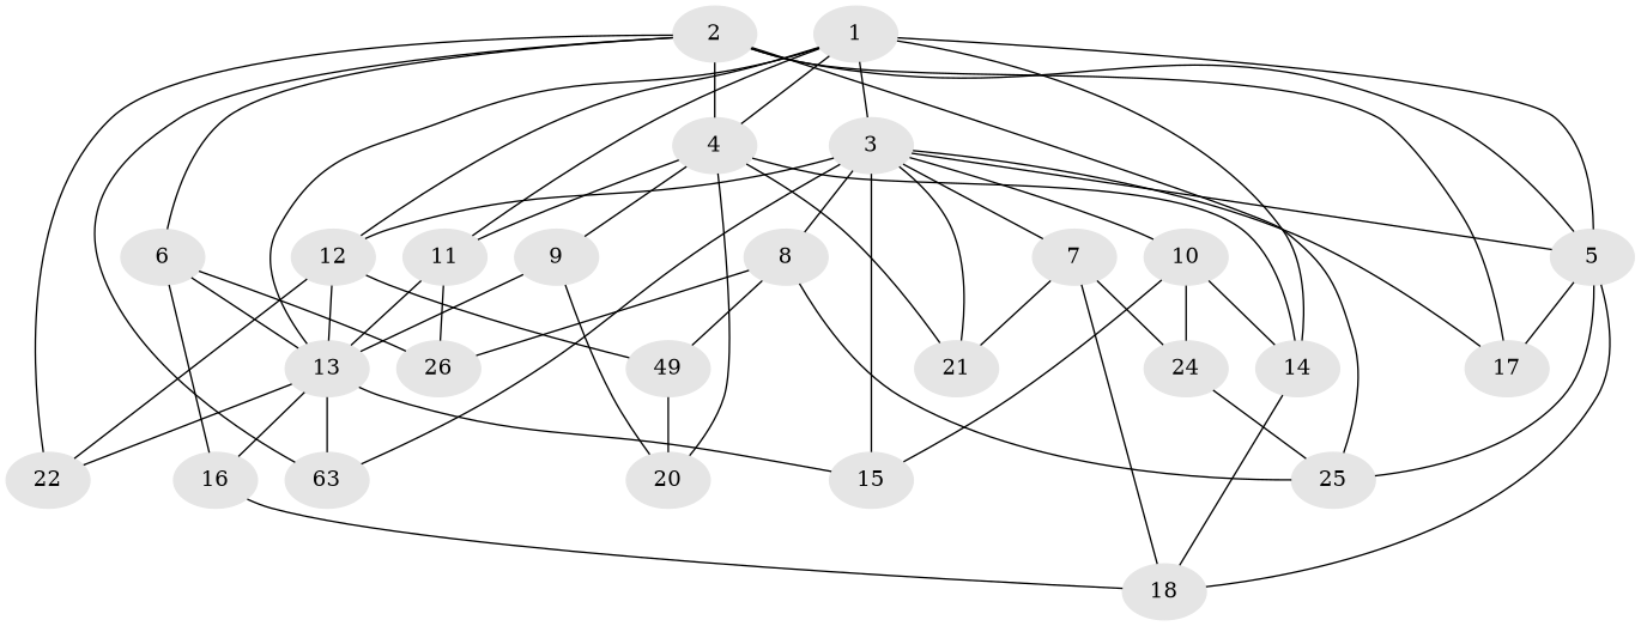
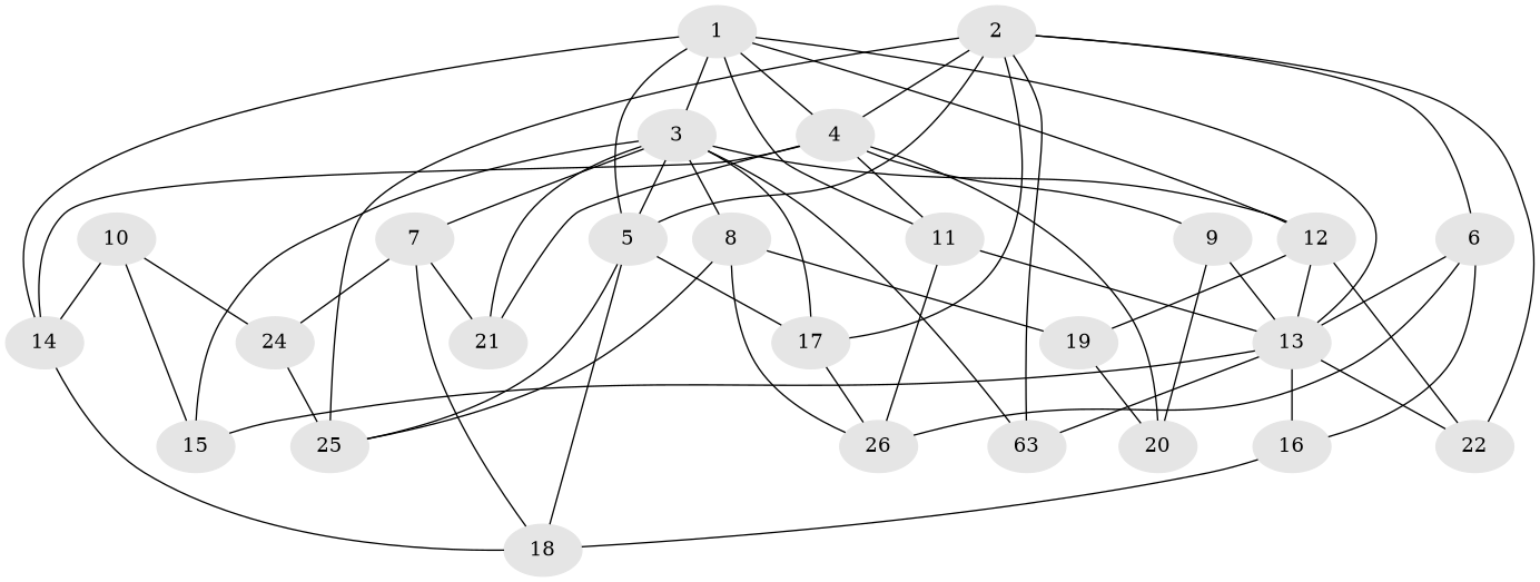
  graph {
    node [color=gray90 style=filled]
    edge [weight=1.0]
    1
    3
    4
    5
    11
    12
    13
    14
    17
    n10 [label=63]
    7
    8
    10
    15
    21
    9
    20
    25
    18
    26
    22
-   19 [label=49]
+   19
    16
    2
    6
    24
    1 -- 3 [weight=2.0]
    1 -- 4
    1 -- 5
    1 -- 11
    1 -- 12
    1 -- 13
    1 -- 14
    3 -- 5
    3 -- 12
    3 -- 17
    3 -- n10
    3 -- 7
    3 -- 8
-   3 -- 10
    3 -- 15 [weight=2.0]
    3 -- 21
    4 -- 11
    4 -- 14
    4 -- 21 [weight=2.0]
    4 -- 9
    4 -- 20
    5 -- 17 [weight=2.0]
    5 -- 25
    5 -- 18
    11 -- 13
    11 -- 26
    12 -- 13
    12 -- 22
    12 -- 19
    13 -- n10 [weight=2.0]
    13 -- 15
    13 -- 22
    13 -- 16
    14 -- 18
+   17 -- 26
    7 -- 21
    7 -- 18
    7 -- 24
    8 -- 25
    8 -- 26
    8 -- 19
    10 -- 14
    10 -- 15
    10 -- 24
    9 -- 13 [weight=2.0]
    9 -- 20
    19 -- 20
    16 -- 18
    2 -- 4 [weight=3.0]
    2 -- 5
    2 -- 17
    2 -- n10
    2 -- 25
    2 -- 22 [weight=2.0]
    2 -- 6
    6 -- 13
    6 -- 26
    6 -- 16
    24 -- 25
  }
